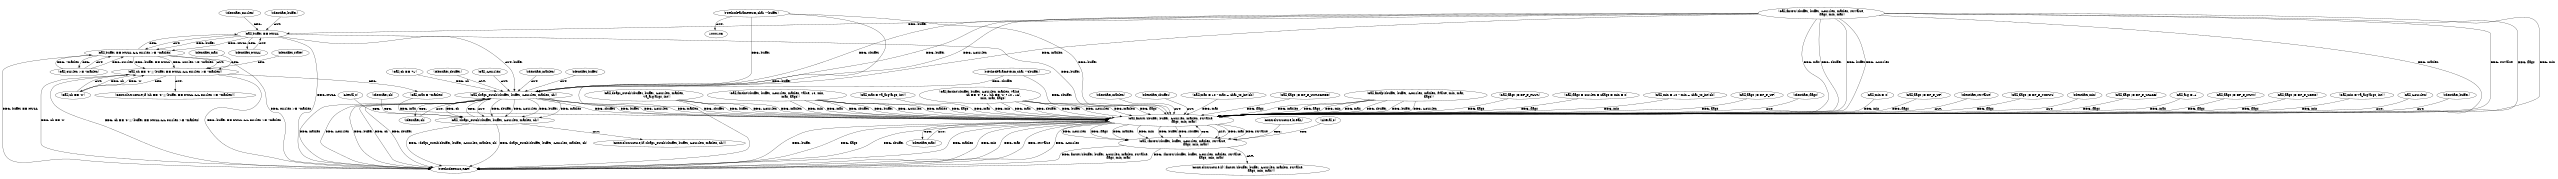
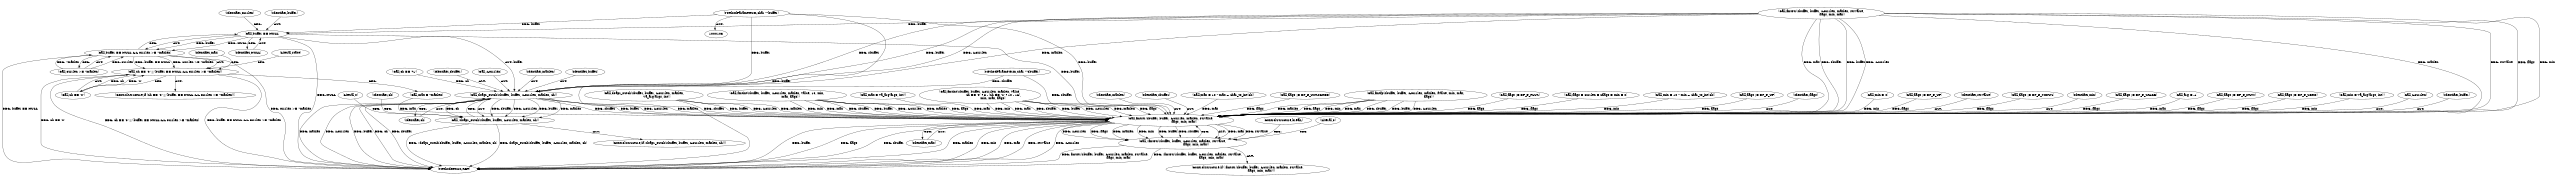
  digraph {
    n1 [label="(MethodParameterIn,char **buffer)"]
    n2 [label="(Call,buffer == NULL)"]
    n3 [label="(Call,doapr_outch(sbuffer, buffer, &currlen, maxlen, ch))"]
    n4 [label="(Call,fmtstr(sbuffer, buffer, &currlen, maxlen, strvalue,\n                            flags, min, max))"]
    n5 [label="(MethodReturn,RET)"]
    1000103
    n7 [label="(Call,buffer == NULL && currlen >= *maxlen)"]
    n8 [label="(Identifier,NULL)"]
    n9 [label="(Call,!doapr_outch(sbuffer, buffer, &currlen, maxlen, ch))"]
    n10 [label="(Identifier,ch)"]
    n11 [label="(Call,!fmtstr(sbuffer, buffer, &currlen, maxlen, strvalue,\n                            flags, min, max))"]
    n12 [label="(Identifier,max)"]
    n13 [label="(Call,ch == '\0' || (buffer == NULL && currlen >= *maxlen))"]
    n14 [label="(Call,currlen >= *maxlen)"]
    n15 [label="(Call,ch == '\0')"]
    n16 [label="(ControlStructure,if (ch == '\0' || (buffer == NULL && currlen >= *maxlen)))"]
    n17 [label="(Call,max = *maxlen)"]
    n18 [label="(ControlStructure,if(!doapr_outch(sbuffer, buffer, &currlen, maxlen, ch)))"]
    n19 [label="(ControlStructure,if (!fmtstr(sbuffer, buffer, &currlen, maxlen, strvalue,\n                            flags, min, max)))"]
    n20 [label="(Call,doapr_outch(sbuffer, buffer, &currlen, maxlen,\n                            va_arg(args, int)))"]
    n21 [label="(Call,fmtint(sbuffer, buffer, &currlen, maxlen, value, 10, min,\n                            max, flags))"]
    n22 [label="(Call,max = va_arg(args, int))"]
-   n23 [label="(Identifier,state)"]
+   n23 [label="(Literal,state)"]
    n24 [label="(Identifier,ch)"]
    n25 [label="(Identifier,sbuffer)"]
    n26 [label="(Call,fmtint(sbuffer, buffer, &currlen, maxlen, value,\n                            ch == 'o' ? 8 : (ch == 'u' ? 10 : 16),\n                            min, max, flags))"]
    n27 [label="(Call,fmtstr(sbuffer, buffer, &currlen, maxlen, strvalue,\n                       flags, min, max))"]
    n28 [label="(Identifier,maxlen)"]
    n29 [label="(Identifier,sbuffer)"]
    n30 [label="(Call,max = 10 * max + char_to_int(ch))"]
    n31 [label="(ControlStructure,break;)"]
    n32 [label="(Call,flags |= DP_F_UNSIGNED)"]
    n33 [label="(Call,fmtfp(sbuffer, buffer, &currlen, maxlen, fvalue, min, max,\n                           flags))"]
    n34 [label="(Call,flags |= DP_F_PLUS)"]
    n35 [label="(Call,flags = currlen = cflags = min = 0)"]
    n36 [label="(Call,min = 10 * min + char_to_int(ch))"]
    n37 [label="(Call,&currlen)"]
    n38 [label="(Call,flags |= DP_F_UP)"]
    n39 [label="(Identifier,flags)"]
    n40 [label="(Call,min = 0)"]
    n41 [label="(Literal,0)"]
    n42 [label="(Call,flags |= DP_F_UP)"]
    n43 [label="(Identifier,max)"]
    n44 [label="(Literal,0)"]
    n45 [label="(MethodParameterIn,char **sbuffer)"]
    n46 [label="(Identifier,maxlen)"]
    n47 [label="(Identifier,strvalue)"]
    n48 [label="(Call,flags |= DP_F_MINUS)"]
    n49 [label="(Identifier,buffer)"]
    n50 [label="(Identifier,currlen)"]
    n51 [label="(Identifier,min)"]
    n52 [label="(Call,flags |= DP_F_SPACE)"]
    n53 [label="(Call,arg = -1)"]
    n54 [label="(Call,flags |= DP_F_NUM)"]
    n55 [label="(Call,flags |= DP_F_ZERO)"]
    n56 [label="(Call,min = va_arg(args, int))"]
    n57 [label="(Call,&currlen)"]
    n58 [label="(Identifier,buffer)"]
    n59 [label="(Call,ch == '%')"]
    n60 [label="(Identifier,buffer)"]
+   n1 -> n2 [label="DDG: buffer"]
    n1 -> n3 [label="DDG: buffer"]
    n1 -> n4 [label="DDG: buffer"]
    n1 -> n5 [label="DDG: buffer"]
    n1 -> 1000103 [label="AST: "]
    n2 -> n3 [label="AST: buffer"]
    n2 -> n4 [label="DDG: buffer"]
    n2 -> n5 [label="DDG: NULL"]
    n2 -> n7 [label="AST: "]
    n2 -> n7 [label="DDG: buffer"]
    n2 -> n7 [label="DDG: NULL"]
    n2 -> n8 [label="CFG: "]
    n3 -> n4 [label="DDG: sbuffer"]
    n3 -> n4 [label="DDG: buffer"]
    n3 -> n4 [label="DDG: &currlen"]
    n3 -> n4 [label="DDG: maxlen"]
    n3 -> n5 [label="DDG: maxlen"]
    n3 -> n5 [label="DDG: &currlen"]
    n3 -> n5 [label="DDG: buffer"]
    n3 -> n5 [label="DDG: ch"]
    n3 -> n5 [label="DDG: sbuffer"]
    n3 -> n9 [label="AST: "]
    n3 -> n9 [label="DDG: sbuffer"]
    n3 -> n9 [label="DDG: &currlen"]
    n3 -> n9 [label="DDG: buffer"]
    n3 -> n9 [label="DDG: maxlen"]
    n3 -> n9 [label="DDG: ch"]
    n3 -> n10 [label="CFG: "]
    n4 -> n5 [label="DDG: buffer"]
    n4 -> n5 [label="DDG: flags"]
    n4 -> n5 [label="DDG: sbuffer"]
    n4 -> n5 [label="DDG: maxlen"]
    n4 -> n5 [label="DDG: min"]
    n4 -> n5 [label="DDG: max"]
    n4 -> n5 [label="DDG: strvalue"]
    n4 -> n5 [label="DDG: &currlen"]
    n4 -> n11 [label="AST: "]
    n4 -> n11 [label="DDG: max"]
    n4 -> n11 [label="DDG: strvalue"]
    n4 -> n11 [label="DDG: &currlen"]
    n4 -> n11 [label="DDG: flags"]
    n4 -> n11 [label="DDG: maxlen"]
    n4 -> n11 [label="DDG: min"]
    n4 -> n11 [label="DDG: buffer"]
    n4 -> n11 [label="DDG: sbuffer"]
    n4 -> n12 [label="CFG: "]
    n7 -> n2 [label="CFG: "]
    n7 -> n5 [label="DDG: currlen >= *maxlen"]
    n7 -> n5 [label="DDG: buffer == NULL"]
    n7 -> n13 [label="AST: "]
    n7 -> n13 [label="DDG: buffer == NULL"]
    n7 -> n13 [label="DDG: currlen >= *maxlen"]
    n7 -> n14 [label="CFG: "]
    n8 -> n2 [label="AST: "]
    n9 -> n3 [label="CFG: "]
    n9 -> n5 [label="DDG: !doapr_outch(sbuffer, buffer, &currlen, maxlen, ch)"]
    n9 -> n5 [label="DDG: doapr_outch(sbuffer, buffer, &currlen, maxlen, ch)"]
    n9 -> n18 [label="AST: "]
    n10 -> n3 [label="AST: "]
    n11 -> n4 [label="CFG: "]
    n11 -> n5 [label="DDG: !fmtstr(sbuffer, buffer, &currlen, maxlen, strvalue,\n                            flags, min, max)"]
    n11 -> n5 [label="DDG: fmtstr(sbuffer, buffer, &currlen, maxlen, strvalue,\n                            flags, min, max)"]
    n11 -> n19 [label="AST: "]
    n12 -> n4 [label="AST: "]
    n13 -> n5 [label="DDG: ch == '\0' || (buffer == NULL && currlen >= *maxlen)"]
    n13 -> n5 [label="DDG: buffer == NULL && currlen >= *maxlen"]
    n13 -> n5 [label="DDG: ch == '\0'"]
    n13 -> n15 [label="CFG: "]
    n13 -> n16 [label="AST: "]
    n13 -> n17 [label="CFG: "]
    n14 -> n7 [label="AST: "]
    n14 -> n7 [label="DDG: currlen"]
    n14 -> n7 [label="DDG: *maxlen"]
    n15 -> n13 [label="AST: "]
    n15 -> n13 [label="DDG: ch"]
    n15 -> n13 [label="DDG: '\0'"]
    n17 -> n4 [label="DDG: max"]
    n20 -> n4 [label="DDG: sbuffer"]
    n20 -> n4 [label="DDG: buffer"]
    n20 -> n4 [label="DDG: &currlen"]
    n20 -> n4 [label="DDG: maxlen"]
    n21 -> n4 [label="DDG: sbuffer"]
    n21 -> n4 [label="DDG: buffer"]
    n21 -> n4 [label="DDG: &currlen"]
    n21 -> n4 [label="DDG: maxlen"]
    n21 -> n4 [label="DDG: flags"]
    n21 -> n4 [label="DDG: min"]
    n21 -> n4 [label="DDG: max"]
    n22 -> n4 [label="DDG: max"]
    n23 -> n13 [label="CFG: "]
    n24 -> n9 [label="CFG: "]
    n25 -> n3 [label="AST: "]
    n26 -> n4 [label="DDG: sbuffer"]
    n26 -> n4 [label="DDG: buffer"]
    n26 -> n4 [label="DDG: &currlen"]
    n26 -> n4 [label="DDG: maxlen"]
    n26 -> n4 [label="DDG: flags"]
    n26 -> n4 [label="DDG: min"]
    n26 -> n4 [label="DDG: max"]
    n27 -> n2 [label="DDG: buffer"]
    n27 -> n3 [label="DDG: sbuffer"]
    n27 -> n3 [label="DDG: buffer"]
    n27 -> n3 [label="DDG: &currlen"]
    n27 -> n3 [label="DDG: maxlen"]
    n27 -> n4 [label="DDG: sbuffer"]
    n27 -> n4 [label="DDG: buffer"]
    n27 -> n4 [label="DDG: &currlen"]
    n27 -> n4 [label="DDG: maxlen"]
    n27 -> n4 [label="DDG: strvalue"]
    n27 -> n4 [label="DDG: flags"]
    n27 -> n4 [label="DDG: min"]
    n27 -> n4 [label="DDG: max"]
    n28 -> n4 [label="AST: "]
    n29 -> n4 [label="AST: "]
    n30 -> n4 [label="DDG: max"]
    n31 -> n11 [label="CFG: "]
    n32 -> n4 [label="DDG: flags"]
    n33 -> n4 [label="DDG: sbuffer"]
    n33 -> n4 [label="DDG: buffer"]
    n33 -> n4 [label="DDG: &currlen"]
    n33 -> n4 [label="DDG: maxlen"]
    n33 -> n4 [label="DDG: flags"]
    n33 -> n4 [label="DDG: min"]
    n33 -> n4 [label="DDG: max"]
    n34 -> n4 [label="DDG: flags"]
    n35 -> n4 [label="DDG: flags"]
    n36 -> n4 [label="DDG: min"]
    n37 -> n3 [label="AST: "]
    n38 -> n4 [label="DDG: flags"]
    n39 -> n4 [label="AST: "]
    n40 -> n4 [label="DDG: min"]
    n41 -> n9 [label="CFG: "]
    n42 -> n4 [label="DDG: flags"]
    n43 -> n13 [label="CFG: "]
    n44 -> n11 [label="CFG: "]
    n45 -> n3 [label="DDG: sbuffer"]
    n45 -> n4 [label="DDG: sbuffer"]
    n46 -> n3 [label="AST: "]
    n47 -> n4 [label="AST: "]
    n48 -> n4 [label="DDG: flags"]
    n49 -> n2 [label="AST: "]
    n50 -> n2 [label="CFG: "]
    n51 -> n4 [label="AST: "]
    n52 -> n4 [label="DDG: flags"]
    n53 -> n4 [label="DDG: max"]
    n54 -> n4 [label="DDG: flags"]
    n55 -> n4 [label="DDG: flags"]
    n56 -> n4 [label="DDG: min"]
    n57 -> n4 [label="AST: "]
    n58 -> n3 [label="AST: "]
    n59 -> n3 [label="DDG: ch"]
    n60 -> n4 [label="AST: "]
  }
